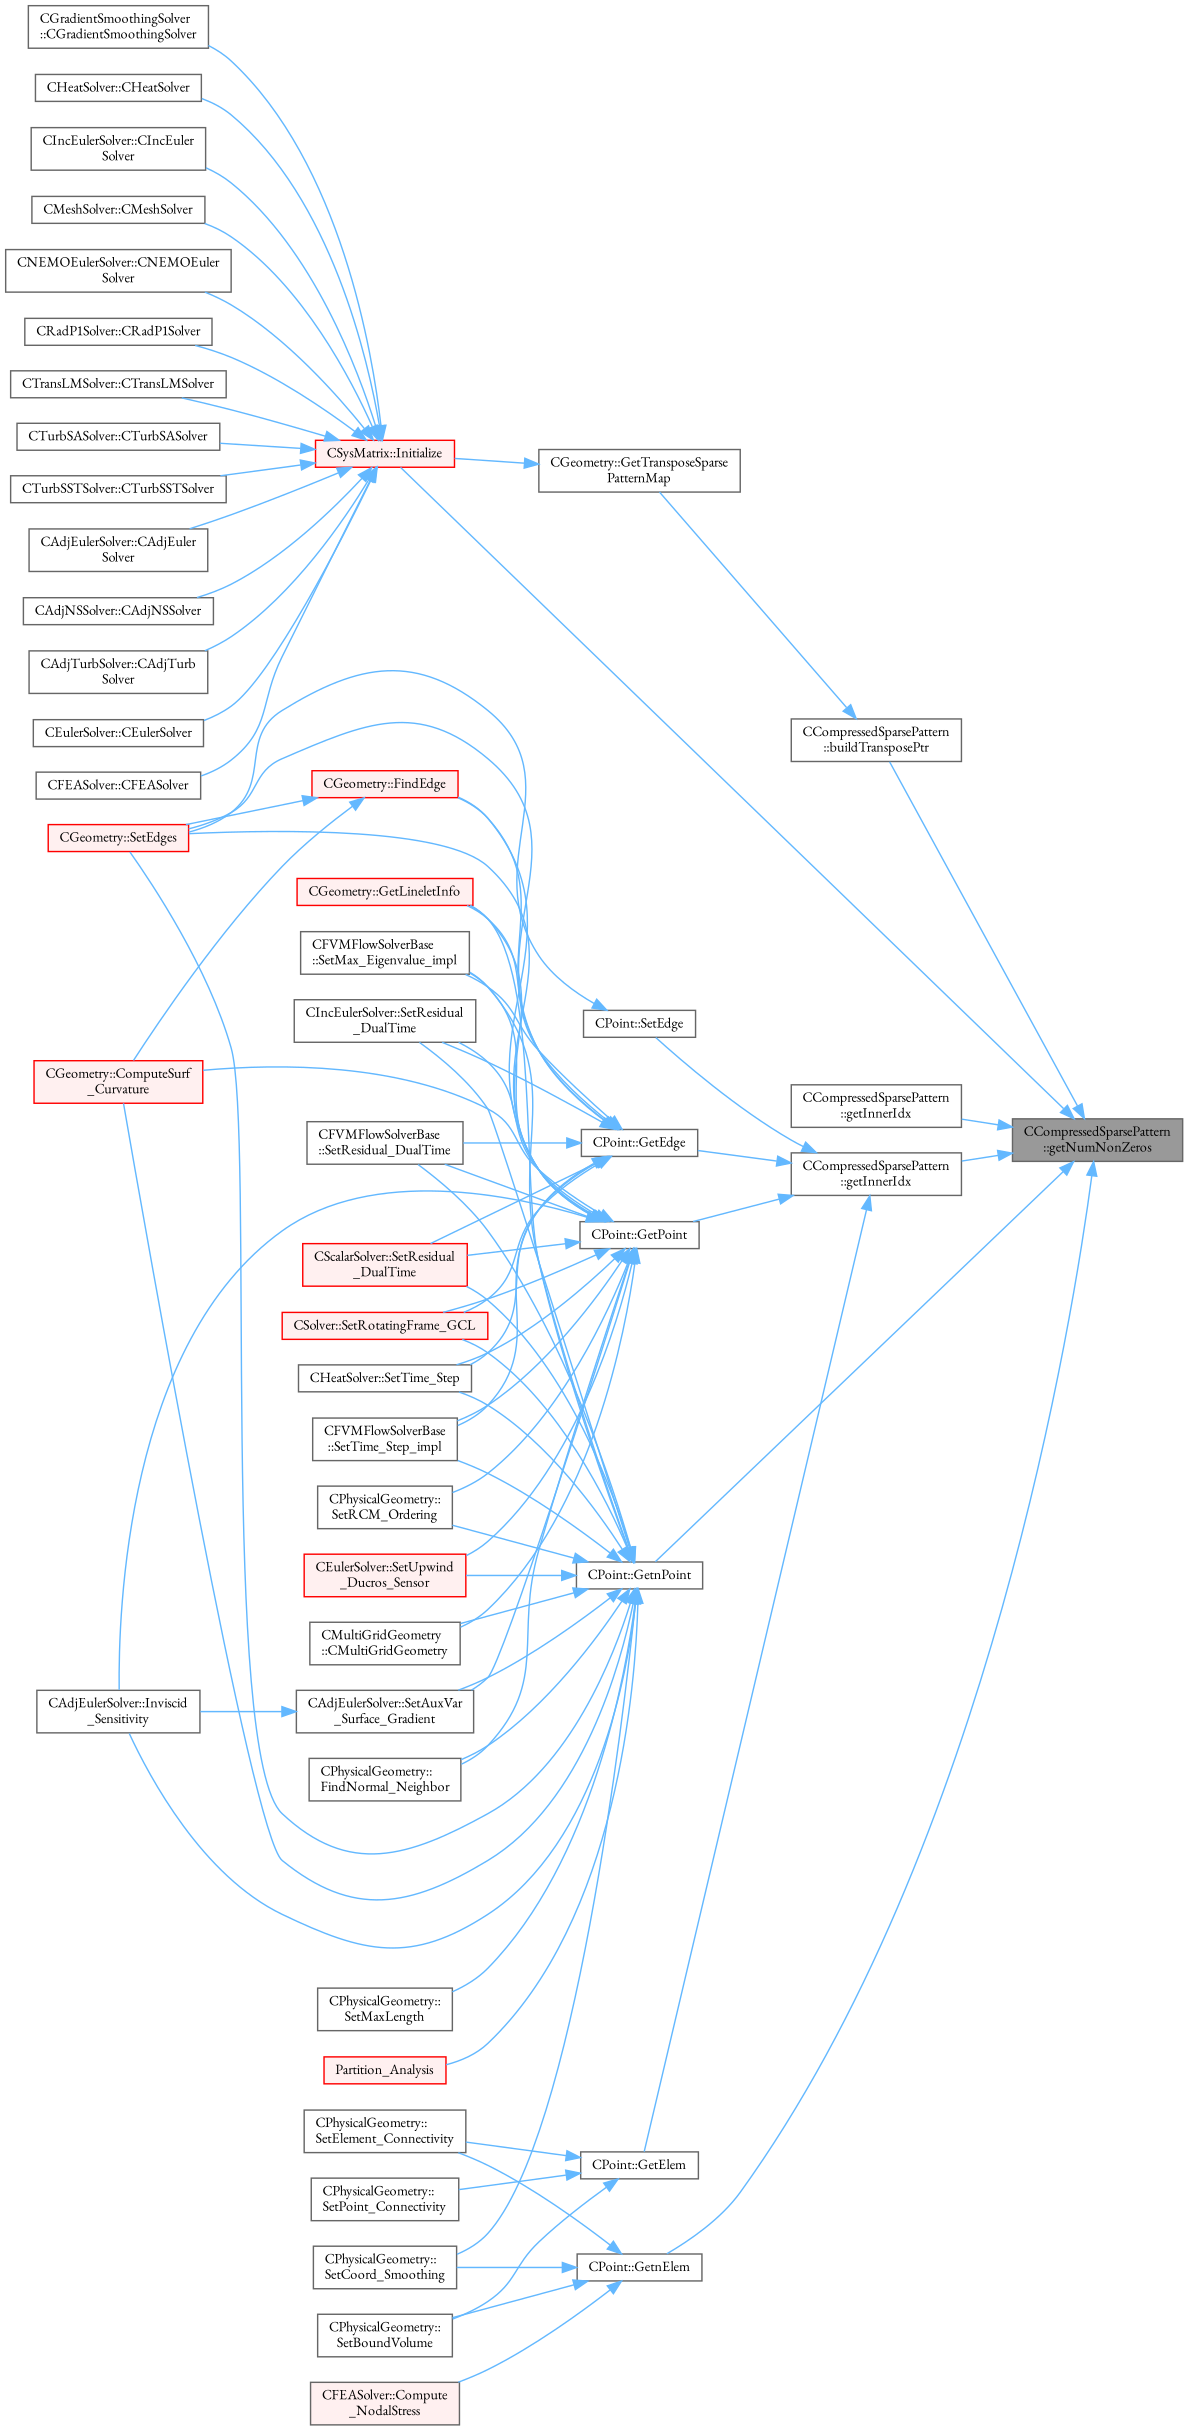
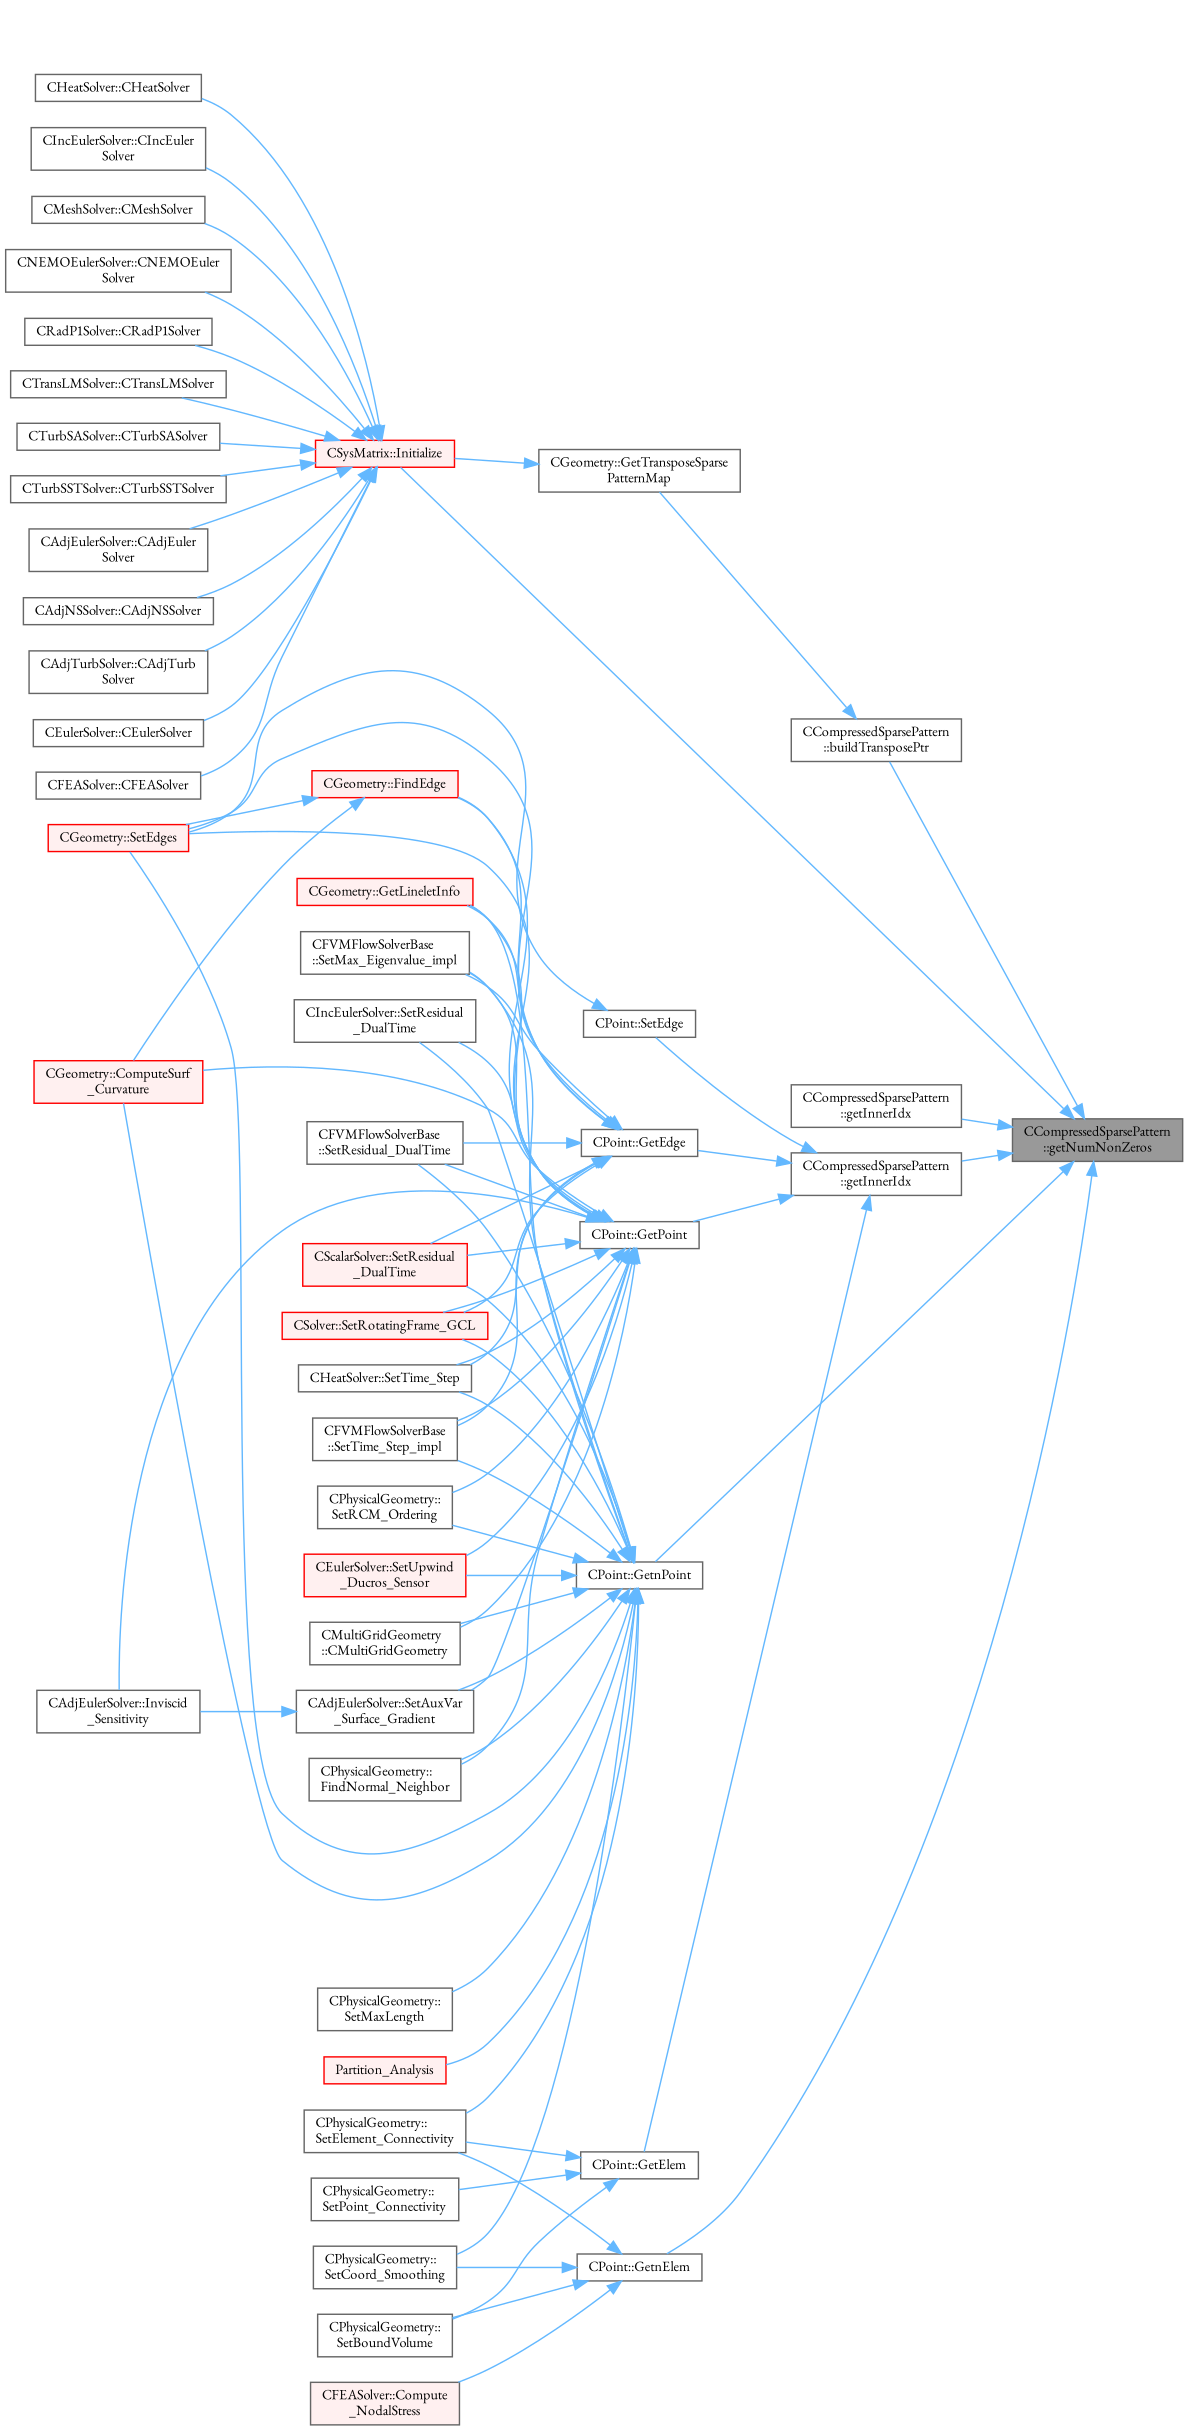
  digraph {
    fontname="EB Garamond"
    rankdir=RL
    node [color=grey40 fillcolor=white fontname="EB Garamond" fontsize=10 shape=box style=filled]
    edge [color=steelblue1 dir=back fontname="EB Garamond" fontsize=10 labelfontname=Helvetica labelfontsize=10 style=solid]
    n1 [color=gray40 fillcolor=grey60 fontcolor=black height=0.2 label="CCompressedSparsePattern\l::getNumNonZeros" width=0.4]
    n2 [height=0.2 label="CCompressedSparsePattern\l::buildTransposePtr" width=0.4]
    n3 [color=red fillcolor="#FFF0F0" height=0.2 label="CSysMatrix::Initialize" width=0.4]
    n4 [height=0.2 label="CCompressedSparsePattern\l::getInnerIdx" width=0.4]
    n5 [height=0.2 label="CCompressedSparsePattern\l::getInnerIdx" width=0.4]
    n6 [height=0.2 label="CPoint::GetnElem" width=0.4]
    n7 [height=0.2 label="CPoint::GetnPoint" width=0.4]
    n8 [height=0.2 label="CGeometry::GetTransposeSparse\lPatternMap" width=0.4]
    n9 [height=0.2 label="CAdjEulerSolver::CAdjEuler\lSolver" width=0.4]
    n10 [height=0.2 label="CAdjNSSolver::CAdjNSSolver" width=0.4]
    n11 [height=0.2 label="CAdjTurbSolver::CAdjTurb\lSolver" width=0.4]
    n12 [height=0.2 label="CEulerSolver::CEulerSolver" width=0.4]
    n13 [height=0.2 label="CFEASolver::CFEASolver" width=0.4]
-   n14 [height=0.2 label="CGradientSmoothingSolver\l::CGradientSmoothingSolver" width=0.4]
    n15 [height=0.2 label="CHeatSolver::CHeatSolver" width=0.4]
    n16 [height=0.2 label="CIncEulerSolver::CIncEuler\lSolver" width=0.4]
    n17 [height=0.2 label="CMeshSolver::CMeshSolver" width=0.4]
    n18 [height=0.2 label="CNEMOEulerSolver::CNEMOEuler\lSolver" width=0.4]
    n19 [height=0.2 label="CRadP1Solver::CRadP1Solver" width=0.4]
    n20 [height=0.2 label="CTransLMSolver::CTransLMSolver" width=0.4]
    n21 [height=0.2 label="CTurbSASolver::CTurbSASolver" width=0.4]
    n22 [height=0.2 label="CTurbSSTSolver::CTurbSSTSolver" width=0.4]
    n23 [height=0.2 label="CPoint::GetEdge" width=0.4]
    n24 [height=0.2 label="CPoint::GetElem" width=0.4]
    n25 [height=0.2 label="CPoint::GetPoint" width=0.4]
    n26 [height=0.2 label="CPoint::SetEdge" width=0.4]
    n27 [height=0.2 label="CPhysicalGeometry::\lSetBoundVolume" width=0.4]
    n28 [height=0.2 label="CPhysicalGeometry::\lSetElement_Connectivity" width=0.4]
    n29 [fillcolor="#FFF0F0" height=0.2 label="CFEASolver::Compute\l_NodalStress" width=0.4]
    n30 [height=0.2 label="CPhysicalGeometry::\lSetCoord_Smoothing" width=0.4]
    n31 [color=red fillcolor="#FFF0F0" height=0.2 label="CGeometry::SetEdges" width=0.4]
    n32 [color=red fillcolor="#FFF0F0" height=0.2 label="CGeometry::GetLineletInfo" width=0.4]
    n33 [height=0.2 label="CFVMFlowSolverBase\l::SetMax_Eigenvalue_impl" width=0.4]
    n34 [height=0.2 label="CIncEulerSolver::SetResidual\l_DualTime" width=0.4]
    n35 [height=0.2 label="CFVMFlowSolverBase\l::SetResidual_DualTime" width=0.4]
    n36 [color=red fillcolor="#FFF0F0" height=0.2 label="CScalarSolver::SetResidual\l_DualTime" width=0.4]
    n37 [color=red fillcolor="#FFF0F0" height=0.2 label="CSolver::SetRotatingFrame_GCL" width=0.4]
    n38 [height=0.2 label="CHeatSolver::SetTime_Step" width=0.4]
    n39 [height=0.2 label="CFVMFlowSolverBase\l::SetTime_Step_impl" width=0.4]
    n40 [color=red fillcolor="#FFF0F0" height=0.2 label="CGeometry::ComputeSurf\l_Curvature" width=0.4]
    n41 [height=0.2 label="CMultiGridGeometry\l::CMultiGridGeometry" width=0.4]
    n42 [height=0.2 label="CPhysicalGeometry::\lFindNormal_Neighbor" width=0.4]
    n43 [height=0.2 label="CAdjEulerSolver::Inviscid\l_Sensitivity" width=0.4]
    n44 [height=0.2 label="CAdjEulerSolver::SetAuxVar\l_Surface_Gradient" width=0.4]
    n45 [height=0.2 label="CPhysicalGeometry::\lSetMaxLength" width=0.4]
    n46 [height=0.2 label="CPhysicalGeometry::\lSetRCM_Ordering" width=0.4]
    n47 [color=red fillcolor="#FFF0F0" height=0.2 label="CEulerSolver::SetUpwind\l_Ducros_Sensor" width=0.4]
    n48 [color=red fillcolor="#FFF0F0" height=0.2 label=Partition_Analysis width=0.4]
    n49 [color=red fillcolor="#FFF0F0" height=0.2 label="CGeometry::FindEdge" width=0.4]
    n50 [height=0.2 label="CPhysicalGeometry::\lSetPoint_Connectivity" width=0.4]
    n1 -> n2
    n1 -> n3
    n1 -> n4
    n1 -> n5
    n1 -> n6
    n1 -> n7
    n2 -> n8
    n3 -> n9
    n3 -> n10
    n3 -> n11
    n3 -> n12
    n3 -> n13
-   n3 -> n14
    n3 -> n15
    n3 -> n16
    n3 -> n17
    n3 -> n18
    n3 -> n19
    n3 -> n20
    n3 -> n21
    n3 -> n22
    n5 -> n23
    n5 -> n24
    n5 -> n25
    n5 -> n26
    n6 -> n27
    n6 -> n28
    n6 -> n29
    n6 -> n30
    n7 -> n30
    n7 -> n31
    n7 -> n32
    n7 -> n33
    n7 -> n34
    n7 -> n35
    n7 -> n36
    n7 -> n37
    n7 -> n38
    n7 -> n39
    n7 -> n40
    n7 -> n41
    n7 -> n42
-   n7 -> n43
+   n7 -> n28
    n7 -> n44
    n7 -> n45
    n7 -> n46
    n7 -> n47
    n7 -> n48
    n8 -> n3
    n23 -> n31
    n23 -> n32
    n23 -> n33
-   n23 -> n34
    n23 -> n35
    n23 -> n36
    n23 -> n37
    n23 -> n38
    n23 -> n39
    n23 -> n49
    n24 -> n27
    n24 -> n28
    n24 -> n50
    n25 -> n31
    n25 -> n32
    n25 -> n33
    n25 -> n34
    n25 -> n35
    n25 -> n36
    n25 -> n37
    n25 -> n38
    n25 -> n39
    n25 -> n40
    n25 -> n41
    n25 -> n42
    n25 -> n43
    n25 -> n44
    n25 -> n46
    n25 -> n47
    n25 -> n49
    n26 -> n31
    n44 -> n43
    n49 -> n31
    n49 -> n40
  }
